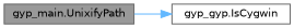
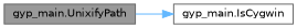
  digraph {
    rankdir=LR
    node [fontname=Helvetica fontsize=10 shape=box style=filled]
    n1 [color=gray40 fillcolor=grey60 fontcolor=black height=0.2 label="gyp_main.UnixifyPath" width=0.4]
-   n2 [color=grey40 fillcolor=white height=0.2 label="gyp_gyp.IsCygwin" width=0.4]
+   n2 [color=grey40 fillcolor=white height=0.2 label="gyp_main.IsCygwin" width=0.4]
    n1 -> n2 [color=steelblue1 fontname=Helvetica fontsize=10 labelfontname=Helvetica labelfontsize=10 style=solid]
  }
